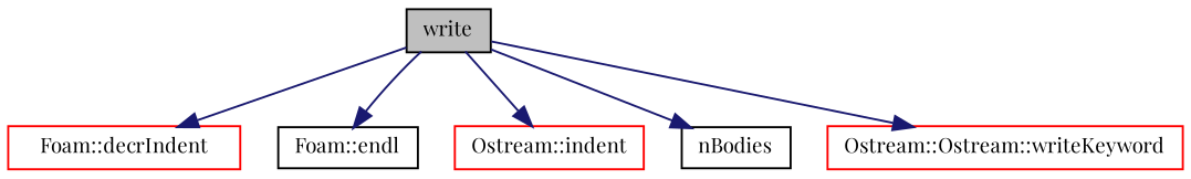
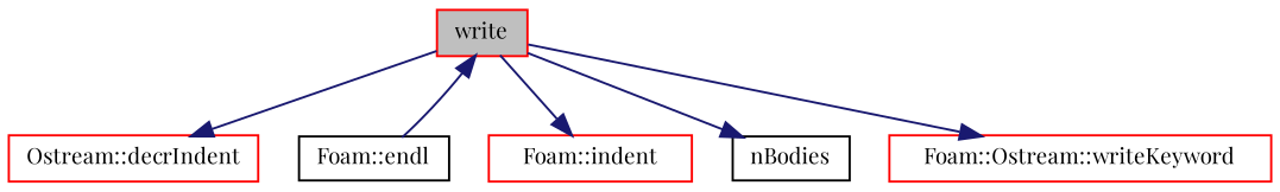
  digraph {
    fontname="Playfair Display"
    rankdir=TB
    node [color=black fontname="Playfair Display" fontsize=10 shape=record]
    edge [color=midnightblue fontname="Playfair Display" fontsize=10 labelfontname=Helvetica labelfontsize=10 style=solid]
-   n1 [fillcolor=grey75 fontcolor=black height=0.2 label=write style=filled width=0.4]
-   n2 [color=red height=0.2 label="Foam::decrIndent" width=0.4]
+   n1 [color=red fillcolor=grey75 fontcolor=black height=0.2 label=write style=filled width=0.4]
+   n2 [color=red height=0.2 label="Ostream::decrIndent" width=0.4]
    n3 [height=0.2 label="Foam::endl" width=0.4]
-   n4 [color=red height=0.2 label="Ostream::indent" width=0.4]
+   n4 [color=red height=0.2 label="Foam::indent" width=0.4]
    n5 [height=0.2 label=nBodies width=0.4]
-   n6 [color=red height=0.2 label="Ostream::Ostream::writeKeyword" width=0.4]
+   n6 [color=red height=0.2 label="Foam::Ostream::writeKeyword" width=0.4]
    n1 -> n2
-   n1 -> n3
+   n3 -> n1
    n1 -> n4
    n1 -> n5
    n1 -> n6
  }
